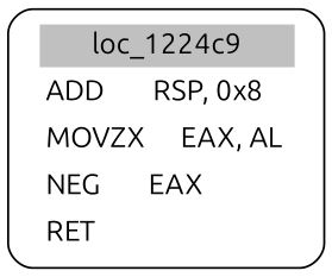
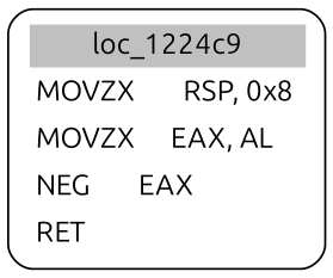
  digraph {
    rankdir=LR
    fontname=Ubuntu
-   n1 [fontname=Ubuntu label=<<table border="0" cellborder="0" cellpadding="3"><tr><td align="center" colspan="2" bgcolor="grey">loc_1224c9</td></tr><tr><td align="left">ADD        RSP, 0x8</td></tr><tr><td align="left">MOVZX      EAX, AL</td></tr><tr><td align="left">NEG        EAX</td></tr><tr><td align="left">RET        </td></tr></table>> shape=Mrecord]
+   n1 [fontname=Ubuntu label=<<table border="0" cellborder="0" cellpadding="3"><tr><td align="center" colspan="2" bgcolor="grey">loc_1224c9</td></tr><tr><td align="left">MOVZX        RSP, 0x8</td></tr><tr><td align="left">MOVZX      EAX, AL</td></tr><tr><td align="left">NEG        EAX</td></tr><tr><td align="left">RET        </td></tr></table>> shape=Mrecord]
  }
